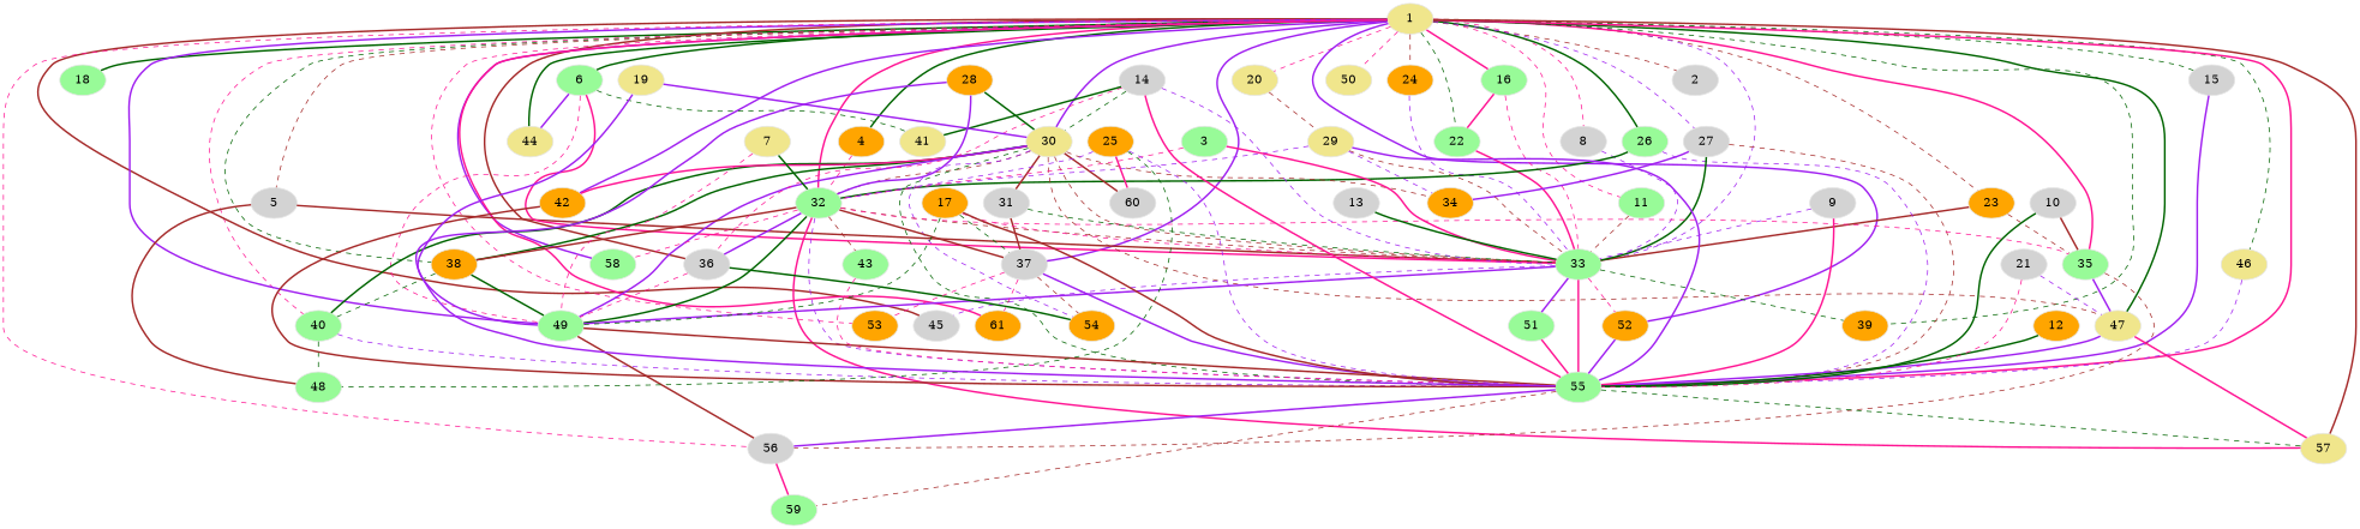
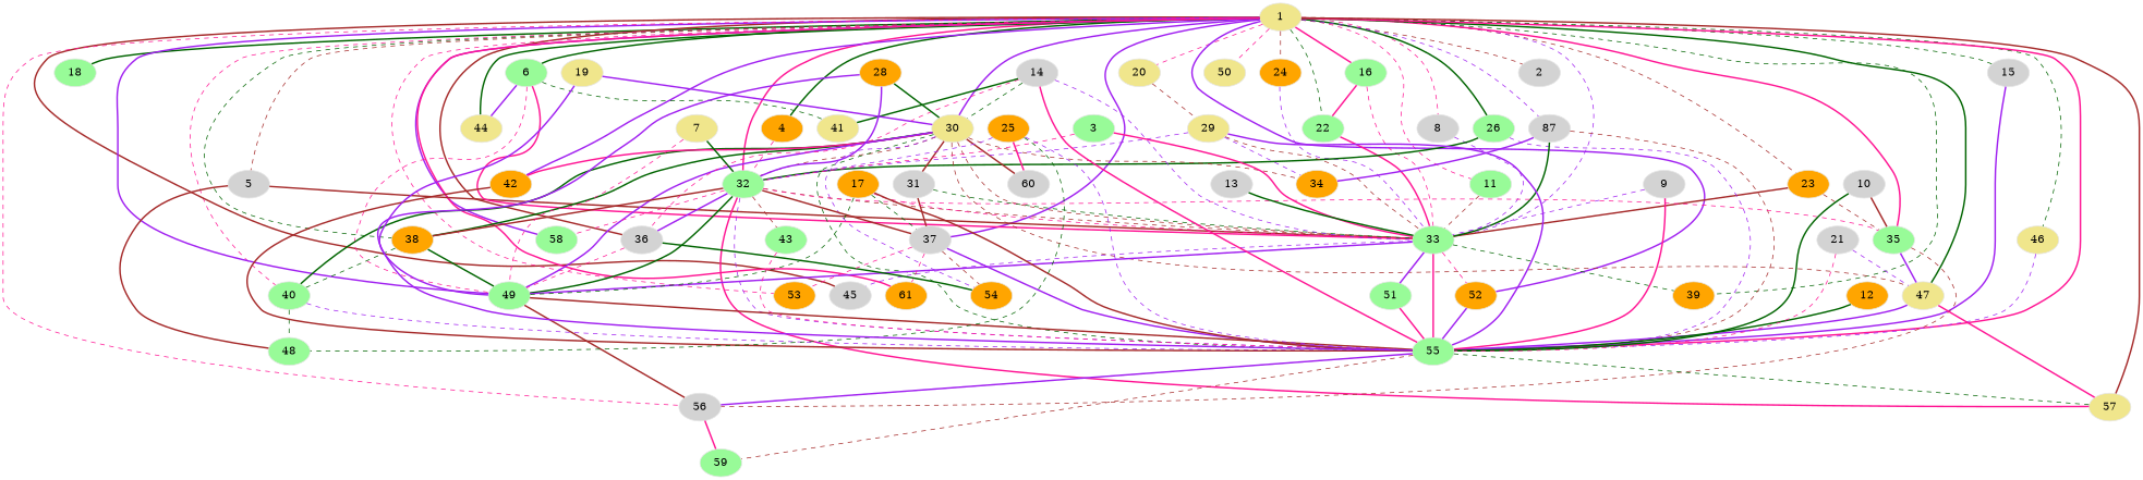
  graph {
    node [color=gray90 fillcolor=palegreen style=filled]
    edge [color=deeppink style=bold weight=1.0]
    1 [fillcolor=khaki]
    2 [fillcolor=lightgrey]
    4 [fillcolor=orange]
    5 [fillcolor=lightgrey]
    6
    8 [fillcolor=lightgrey]
    11
    15 [fillcolor=lightgrey]
    16
    18
    20 [fillcolor=khaki]
    22
    23 [fillcolor=orange]
    24 [fillcolor=orange]
    26
-   27 [fillcolor=lightgrey]
+   27 [fillcolor=lightgrey label=87]
    30 [fillcolor=khaki]
    32
    33
    35
    36 [fillcolor=lightgrey]
    37 [fillcolor=lightgrey]
    38 [fillcolor=orange]
    39 [fillcolor=orange]
    40
    42 [fillcolor=orange]
    44 [fillcolor=khaki]
    45 [fillcolor=lightgrey]
    46 [fillcolor=khaki]
    47 [fillcolor=khaki]
    49
    50 [fillcolor=khaki]
    52 [fillcolor=orange]
    53 [fillcolor=orange]
    55
    56 [fillcolor=lightgrey]
    57 [fillcolor=khaki]
    58
    61 [fillcolor=orange]
    48
    41 [fillcolor=khaki]
    29 [fillcolor=khaki]
    34 [fillcolor=orange]
    60 [fillcolor=lightgrey]
    31 [fillcolor=lightgrey]
    54 [fillcolor=orange]
    43
    51
    59
    3
    7 [fillcolor=khaki]
    9 [fillcolor=lightgrey]
    10 [fillcolor=lightgrey]
    12 [fillcolor=orange]
    13 [fillcolor=lightgrey]
    14 [fillcolor=lightgrey]
    17 [fillcolor=orange]
    19 [fillcolor=khaki]
    21 [fillcolor=lightgrey]
    25 [fillcolor=orange]
    28 [fillcolor=orange]
    1 -- 2 [color=brown style=dashed weight=2.0]
    1 -- 4 [color=darkgreen]
    1 -- 5 [color=brown style=dashed]
    1 -- 6 [color=darkgreen]
    1 -- 8 [style=dashed]
    1 -- 11 [style=dashed]
    1 -- 15 [color=darkgreen style=dashed weight=2.0]
    1 -- 16 [weight=2.0]
    1 -- 18 [color=darkgreen weight=2.0]
    1 -- 20 [style=dashed]
    1 -- 22 [color=darkgreen style=dashed]
    1 -- 23 [color=brown style=dashed]
    1 -- 24 [color=brown style=dashed weight=2.0]
    1 -- 26 [color=darkgreen]
    1 -- 27 [color=purple style=dashed]
    1 -- 30 [color=purple weight=5.0]
    1 -- 32 [weight=4.0]
    1 -- 33 [color=purple style=dashed weight=9.0]
    1 -- 35 [weight=2.0]
    1 -- 36 [color=brown]
    1 -- 37 [color=purple]
    1 -- 38 [color=darkgreen style=dashed]
    1 -- 39 [color=darkgreen style=dashed]
    1 -- 40 [style=dashed weight=2.0]
    1 -- 42 [color=purple]
    1 -- 44 [color=darkgreen]
    1 -- 45 [color=brown]
    1 -- 46 [color=darkgreen style=dashed weight=2.0]
    1 -- 47 [color=darkgreen weight=2.0]
    1 -- 49 [color=purple weight=4.0]
    1 -- 50 [style=dashed]
    1 -- 52 [color=purple]
    1 -- 53 [style=dashed]
    1 -- 55 [weight=4.0]
    1 -- 56 [style=dashed weight=2.0]
    1 -- 57 [color=brown weight=2.0]
    1 -- 58 [color=purple weight=2.0]
    1 -- 61
    4 -- 32 [style=dashed]
    5 -- 33 [color=brown]
    5 -- 48 [color=brown]
    6 -- 33
    6 -- 44 [color=purple]
    6 -- 49 [style=dashed]
    6 -- 41 [color=darkgreen style=dashed]
    8 -- 33 [color=purple style=dashed]
    11 -- 33 [color=brown style=dashed]
    15 -- 55 [color=purple]
    16 -- 22
    16 -- 33 [style=dashed]
    20 -- 29 [color=brown style=dashed]
    22 -- 33
    23 -- 33 [color=brown]
    23 -- 35 [color=brown style=dashed]
    24 -- 33 [color=purple style=dashed]
    26 -- 32 [color=darkgreen weight=2.0]
    26 -- 55 [color=purple style=dashed]
    27 -- 33 [color=darkgreen]
    27 -- 55 [color=brown style=dashed]
    27 -- 34 [color=purple]
    30 -- 32 [color=brown style=dashed]
    30 -- 33 [color=brown style=dashed weight=2.0]
    30 -- 38 [color=darkgreen]
    30 -- 40 [color=darkgreen]
    30 -- 42
    30 -- 47 [color=brown style=dashed weight=2.0]
    30 -- 49 [color=purple]
    30 -- 55 [color=darkgreen style=dashed]
    30 -- 34 [color=brown style=dashed]
    30 -- 60 [color=brown]
    30 -- 31 [color=brown]
    30 -- 54 [color=purple style=dashed]
    32 -- 33 [color=brown style=dashed weight=2.0]
    32 -- 35 [style=dashed weight=2.0]
    32 -- 36 [color=purple]
    32 -- 37 [color=brown]
    32 -- 38 [color=brown]
    32 -- 49 [color=darkgreen]
    32 -- 55 [color=purple style=dashed]
    32 -- 57
    32 -- 58 [style=dashed weight=2.0]
    32 -- 43 [color=brown style=dashed]
    33 -- 39 [color=darkgreen style=dashed]
    33 -- 45 [color=purple style=dashed]
    33 -- 49 [color=purple weight=2.0]
    33 -- 52 [style=dashed]
    33 -- 55 [weight=3.0]
    33 -- 51 [color=purple]
    35 -- 47 [color=purple]
    35 -- 56 [color=brown style=dashed]
    36 -- 49 [style=dashed]
    36 -- 54 [color=darkgreen]
    37 -- 53 [style=dashed]
    37 -- 55 [color=purple]
    37 -- 61 [style=dashed]
    37 -- 54 [color=brown style=dashed]
    38 -- 40 [color=darkgreen style=dashed]
    38 -- 49 [color=darkgreen]
    40 -- 55 [color=purple style=dashed weight=2.0]
    40 -- 48 [color=darkgreen style=dashed]
    42 -- 55 [color=brown]
    46 -- 55 [color=purple style=dashed weight=2.0]
    47 -- 55 [color=purple]
    47 -- 57
    49 -- 55 [color=brown]
    49 -- 56 [color=brown]
    52 -- 55 [color=purple]
    55 -- 56 [color=purple]
    55 -- 57 [color=darkgreen style=dashed]
    55 -- 59 [color=brown style=dashed]
    56 -- 59
    29 -- 32 [color=purple style=dashed]
    29 -- 33 [color=brown style=dashed]
    29 -- 55 [color=purple]
    29 -- 34 [color=purple style=dashed]
    31 -- 33 [color=darkgreen style=dashed]
    31 -- 37 [color=brown]
    43 -- 55 [style=dashed]
    51 -- 55
    3 -- 32 [style=dashed]
    3 -- 33
    7 -- 32 [color=darkgreen]
    7 -- 49 [style=dashed]
    9 -- 33 [color=purple style=dashed]
    9 -- 55
    10 -- 35 [color=brown]
    10 -- 55 [color=darkgreen]
    12 -- 55 [color=darkgreen weight=2.0]
    13 -- 33 [color=darkgreen weight=2.0]
    14 -- 30 [color=darkgreen style=dashed]
    14 -- 33 [color=purple style=dashed]
    14 -- 36 [style=dashed]
    14 -- 55 [weight=2.0]
    14 -- 41 [color=darkgreen]
    17 -- 33 [style=dashed]
    17 -- 37 [color=darkgreen style=dashed]
    17 -- 49 [color=darkgreen style=dashed]
    17 -- 55 [color=brown]
    19 -- 30 [color=purple]
    19 -- 49 [color=purple]
    21 -- 47 [color=purple style=dashed]
    21 -- 55 [style=dashed]
    25 -- 32 [color=purple style=dashed]
    25 -- 55 [color=purple style=dashed weight=2.0]
    25 -- 48 [color=darkgreen style=dashed]
    25 -- 60
    28 -- 30 [color=darkgreen]
    28 -- 32 [color=purple]
    28 -- 55 [color=purple]
  }
